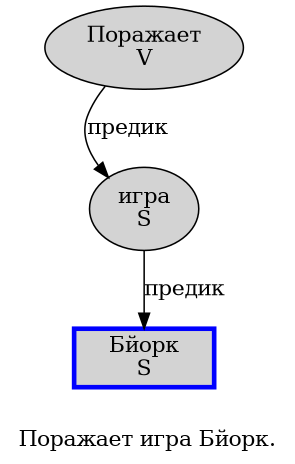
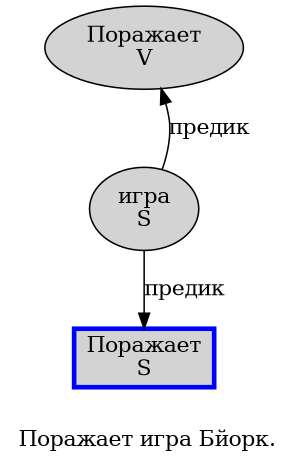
  digraph {
    label="Поражает игра Бйорк."
    node [fillcolor=lightgray penwidth=1 shape=ellipse style=filled]
    n1 [label="Поражает\nV"]
    n2 [label="игра\nS"]
-   n3 [color=blue label="Бйорк\nS" penwidth=3 shape=box]
-   n1 -> n2 [label="предик"]
+   n3 [color=blue label="Поражает\nS" penwidth=3 shape=box]
+   n2 -> n1 [label="предик"]
    n2 -> n3 [label="предик"]
  }
